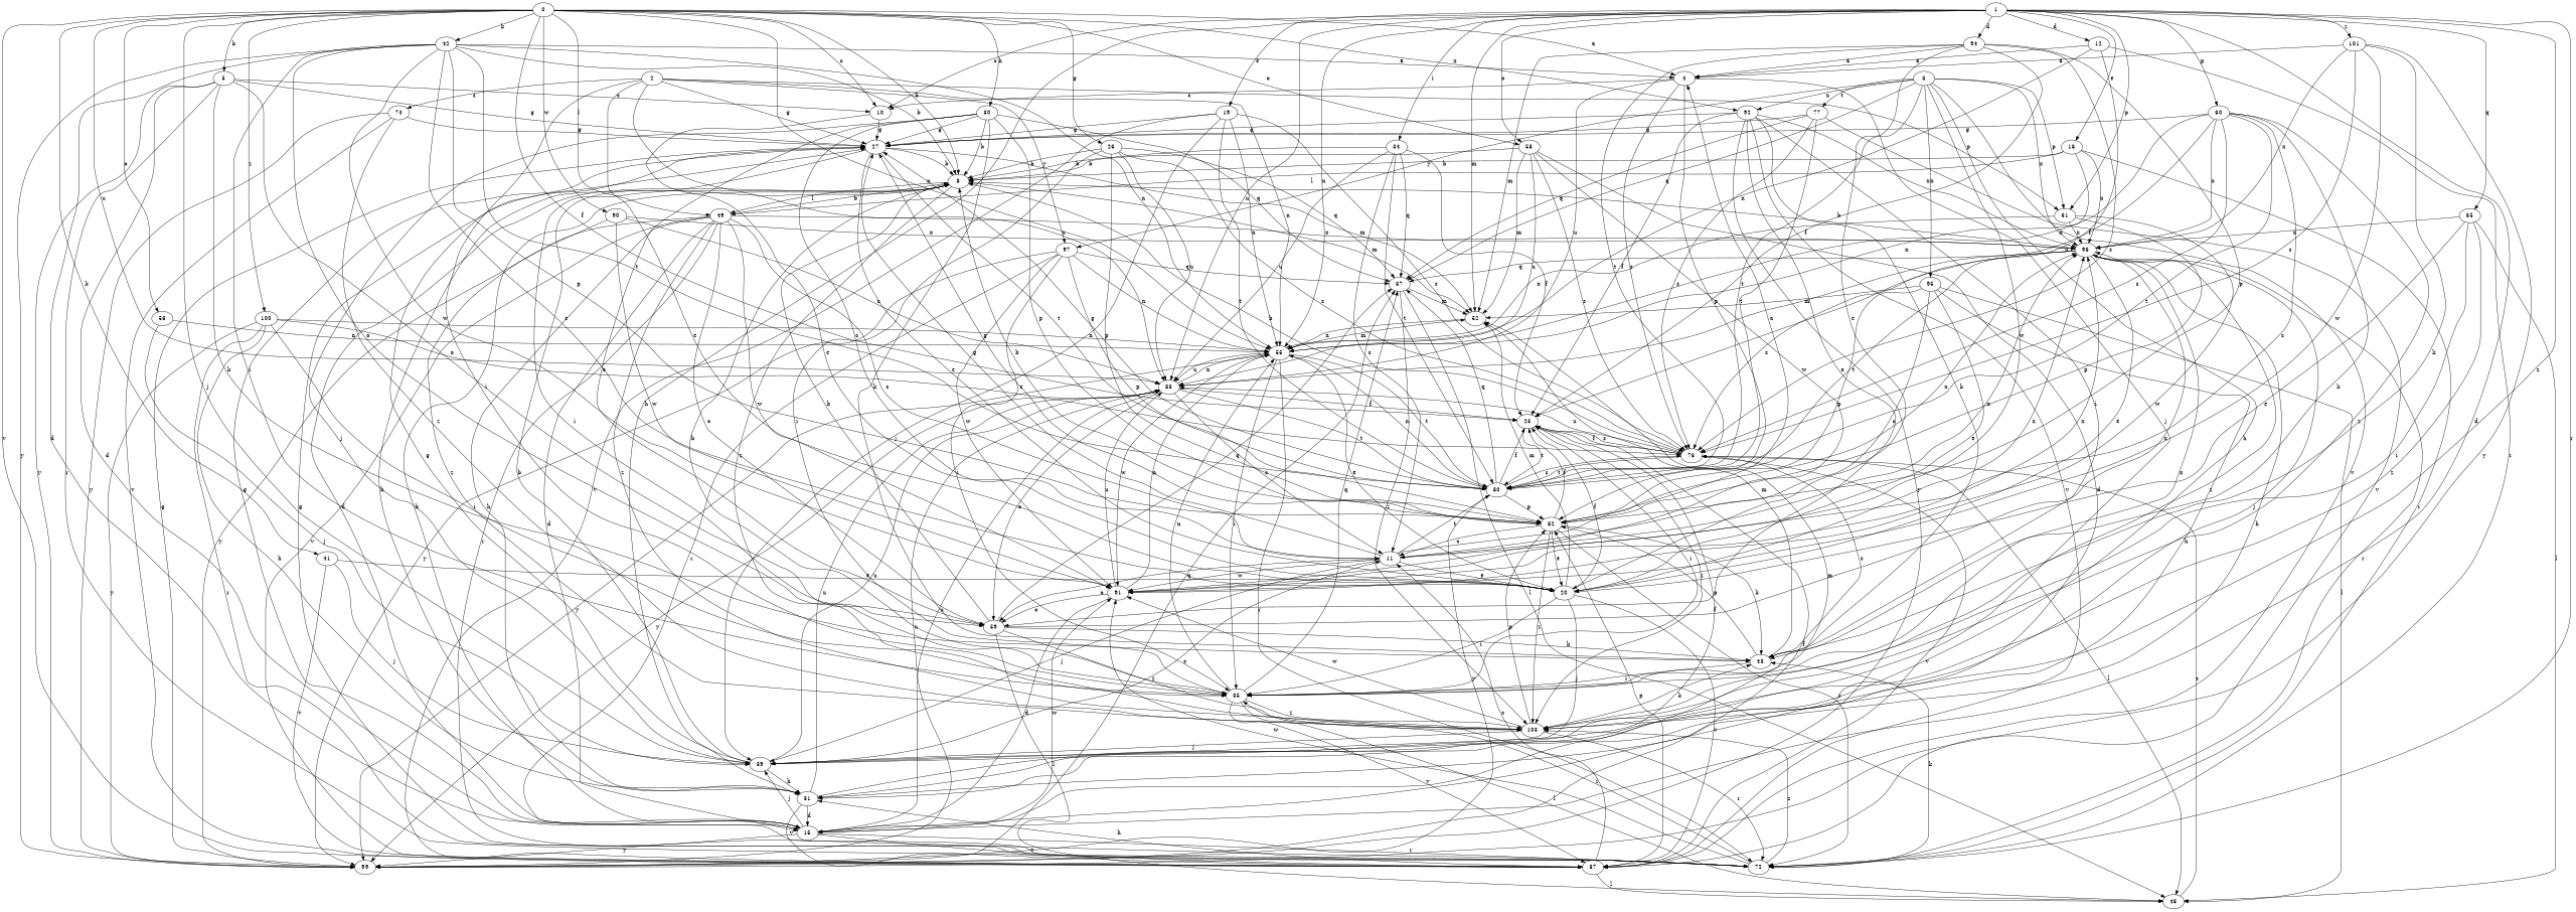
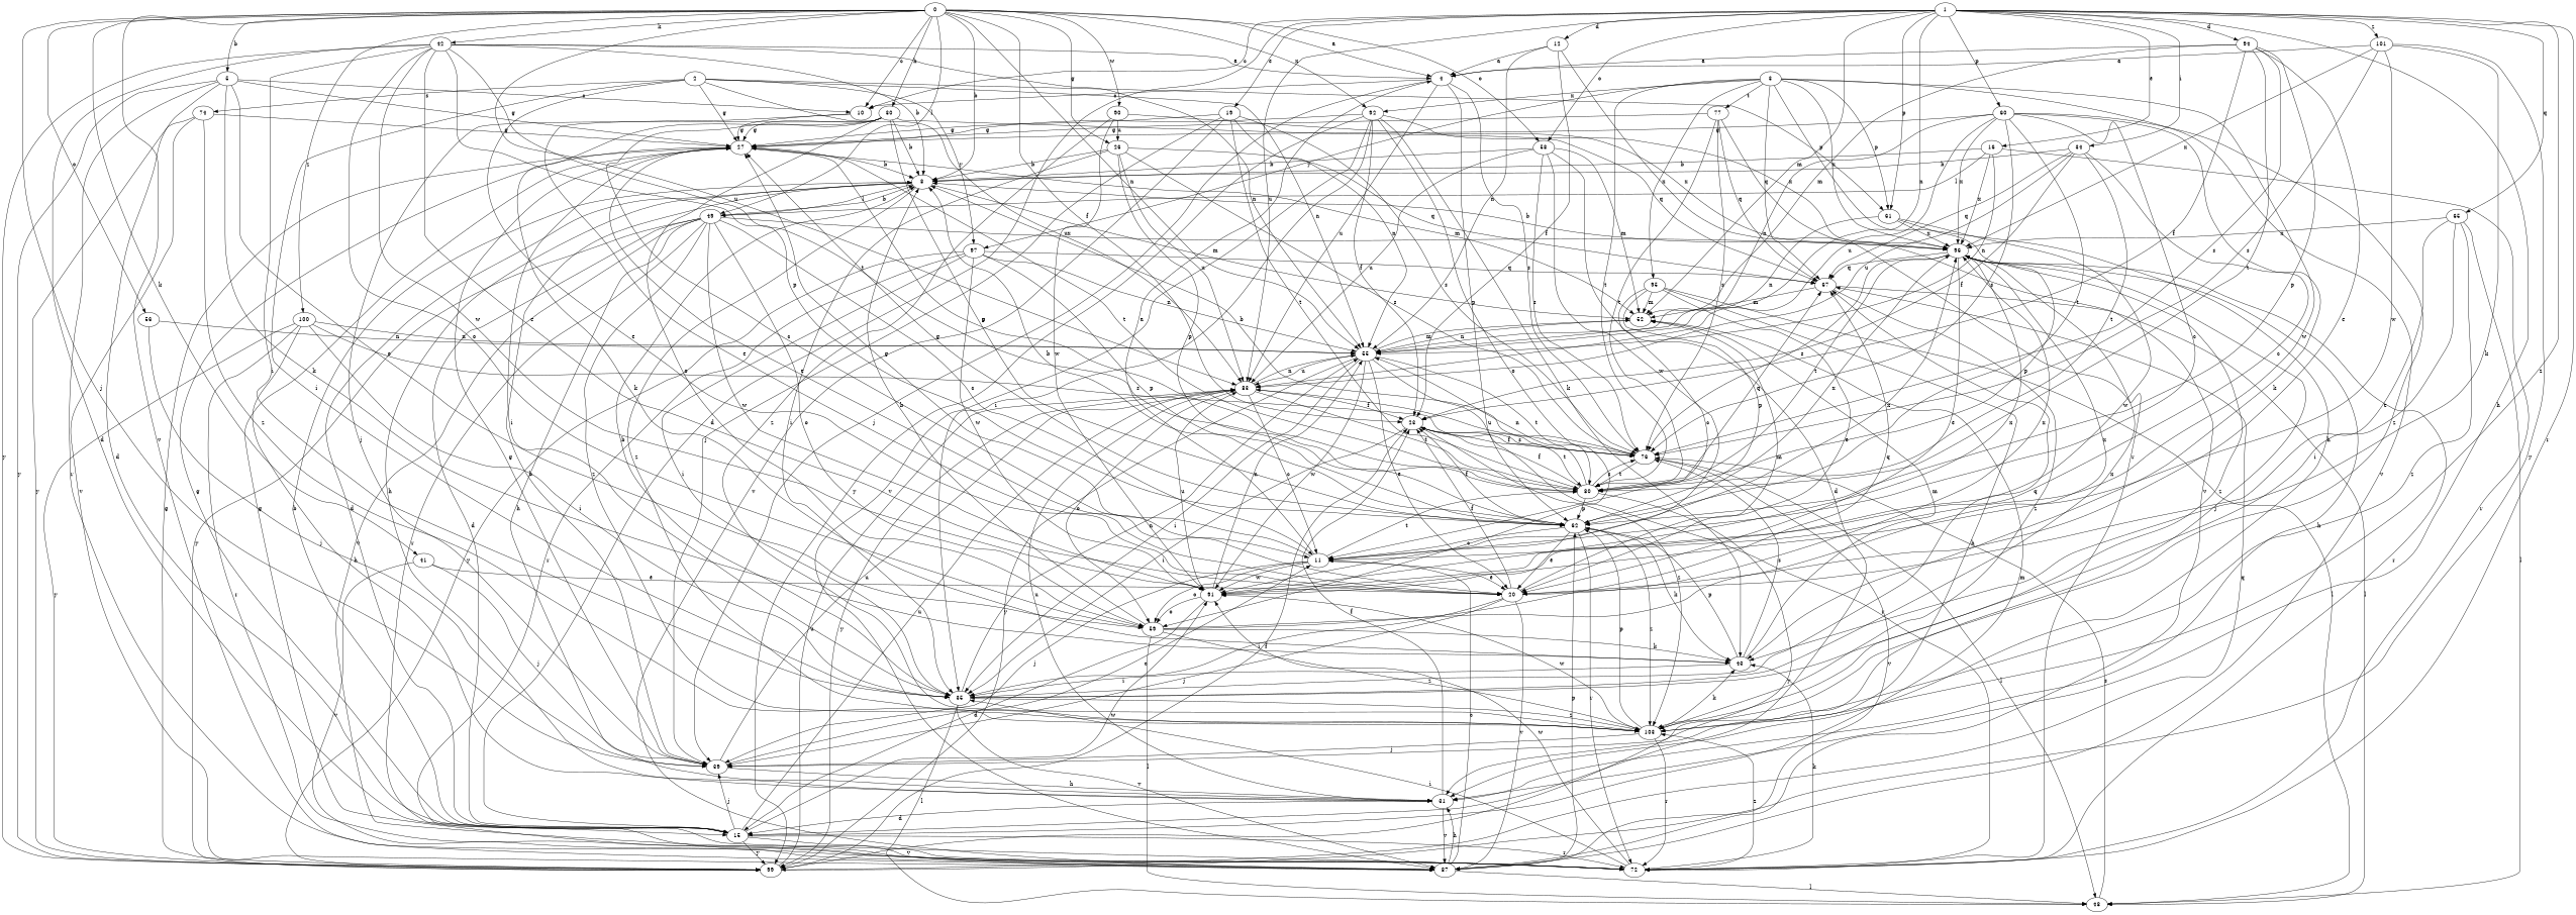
  strict digraph {
    0
    4
    5
    8
    10
    23
    26
    30
    39
    41
    42
    n12 [label=49]
    55
    56
    58
    83
    87
    90
    92
    100
    62
    76
    15
    72
    27
    43
    59
    99
    31
    52
    103
    20
    35
    80
    67
    11
    91
    96
    48
    1
    12
    n42 [label=94]
    16
    19
    34
    60
    61
    65
    101
    2
    74
    97
    3
    77
    95
    0 -> 4 [label=a]
    0 -> 5 [label=b]
    0 -> 8 [label=b]
    0 -> 10 [label=c]
    0 -> 23 [label=f]
    0 -> 26 [label=g]
    0 -> 30 [label=h]
    0 -> 39 [label=j]
    0 -> 41 [label=k]
    0 -> 42 [label=k]
    0 -> n12 [label=l]
    0 -> 55 [label=n]
    0 -> 56 [label=o]
    0 -> 58 [label=o]
    0 -> 83 [label=u]
    0 -> 87 [label=v]
    0 -> 90 [label=w]
    0 -> 92 [label=x]
    0 -> 100 [label=z]
    4 -> 10 [label=c]
    4 -> 39 [label=j]
    4 -> 83 [label=u]
    4 -> 62 [label=p]
    4 -> 76 [label=s]
    5 -> 10 [label=c]
    5 -> 15 [label=d]
    5 -> 72 [label=r]
    5 -> 27 [label=g]
    5 -> 43 [label=k]
    5 -> 59 [label=o]
    5 -> 99 [label=y]
    8 -> n12 [label=l]
    8 -> 15 [label=d]
    8 -> 31 [label=h]
    8 -> 52 [label=m]
    8 -> 103 [label=z]
    10 -> 27 [label=g]
    10 -> 20 [label=e]
    23 -> 76 [label=s]
    23 -> 103 [label=z]
    23 -> 35 [label=i]
    23 -> 80 [label=t]
    26 -> 8 [label=b]
    26 -> 83 [label=u]
    26 -> 62 [label=p]
    26 -> 76 [label=s]
    26 -> 35 [label=i]
    26 -> 67 [label=q]
    30 -> 8 [label=b]
    30 -> 39 [label=j]
    30 -> 62 [label=p]
    30 -> 27 [label=g]
    30 -> 43 [label=k]
    30 -> 59 [label=o]
    30 -> 67 [label=q]
    30 -> 11 [label=c]
    39 -> 8 [label=b]
    39 -> 83 [label=u]
    39 -> 27 [label=g]
    39 -> 31 [label=h]
    39 -> 11 [label=c]
    41 -> 39 [label=j]
    41 -> 87 [label=v]
    41 -> 20 [label=e]
    42 -> 4 [label=a]
    42 -> 8 [label=b]
    42 -> 55 [label=n]
    42 -> 62 [label=p]
    42 -> 15 [label=d]
    42 -> 59 [label=o]
    42 -> 99 [label=y]
    42 -> 20 [label=e]
    42 -> 35 [label=i]
    42 -> 80 [label=t]
    42 -> 91 [label=w]
    n12 -> 8 [label=b]
    n12 -> 87 [label=v]
    n12 -> 15 [label=d]
    n12 -> 72 [label=r]
    n12 -> 59 [label=o]
    n12 -> 99 [label=y]
    n12 -> 31 [label=h]
    n12 -> 103 [label=z]
    n12 -> 11 [label=c]
    n12 -> 91 [label=w]
    n12 -> 96 [label=x]
    55 -> 83 [label=u]
    55 -> 72 [label=r]
    55 -> 99 [label=y]
    55 -> 52 [label=m]
    55 -> 20 [label=e]
    55 -> 35 [label=i]
    55 -> 80 [label=t]
    55 -> 91 [label=w]
    56 -> 39 [label=j]
    56 -> 55 [label=n]
    58 -> 8 [label=b]
    58 -> 83 [label=u]
    58 -> 76 [label=s]
    58 -> 15 [label=d]
    58 -> 52 [label=m]
    58 -> 91 [label=w]
    83 -> 23 [label=f]
    83 -> 55 [label=n]
    83 -> 59 [label=o]
    83 -> 99 [label=y]
    83 -> 80 [label=t]
    83 -> 11 [label=c]
    87 -> 62 [label=p]
    87 -> 31 [label=h]
    87 -> 11 [label=c]
    87 -> 48 [label=l]
-   90 -> 83 [label=u]
+   90 -> 26 [label=u]
    90 -> 103 [label=z]
    90 -> 91 [label=w]
    90 -> 96 [label=x]
    92 -> 23 [label=f]
    92 -> 87 [label=v]
    92 -> 27 [label=g]
    92 -> 43 [label=k]
    92 -> 59 [label=o]
    92 -> 99 [label=y]
    92 -> 35 [label=i]
    92 -> 96 [label=x]
    100 -> 55 [label=n]
    100 -> 76 [label=s]
    100 -> 72 [label=r]
    100 -> 99 [label=y]
    100 -> 31 [label=h]
    100 -> 35 [label=i]
    62 -> 8 [label=b]
    62 -> 23 [label=f]
    62 -> 72 [label=r]
    62 -> 27 [label=g]
    62 -> 43 [label=k]
    62 -> 103 [label=z]
    62 -> 20 [label=e]
    62 -> 11 [label=c]
    62 -> 96 [label=x]
    76 -> 8 [label=b]
    76 -> 23 [label=f]
    76 -> 83 [label=u]
    76 -> 87 [label=v]
    76 -> 80 [label=t]
    76 -> 48 [label=l]
    15 -> 8 [label=b]
    15 -> 39 [label=j]
    15 -> 83 [label=u]
    15 -> 87 [label=v]
    15 -> 72 [label=r]
    15 -> 27 [label=g]
    15 -> 99 [label=y]
    15 -> 52 [label=m]
    15 -> 91 [label=w]
    72 -> 27 [label=g]
    72 -> 43 [label=k]
    72 -> 103 [label=z]
    72 -> 35 [label=i]
    72 -> 91 [label=w]
    27 -> 8 [label=b]
    27 -> 52 [label=m]
    27 -> 20 [label=e]
    27 -> 35 [label=i]
    27 -> 80 [label=t]
    43 -> 62 [label=p]
    43 -> 76 [label=s]
    43 -> 52 [label=m]
    43 -> 35 [label=i]
    59 -> 8 [label=b]
    59 -> 43 [label=k]
    59 -> 103 [label=z]
    59 -> 67 [label=q]
    59 -> 96 [label=x]
    59 -> 48 [label=l]
    99 -> 23 [label=f]
    99 -> 83 [label=u]
    99 -> 27 [label=g]
    99 -> 67 [label=q]
    31 -> 23 [label=f]
    31 -> 83 [label=u]
    31 -> 87 [label=v]
    31 -> 15 [label=d]
    52 -> 55 [label=n]
    103 -> 39 [label=j]
    103 -> 62 [label=p]
    103 -> 72 [label=r]
    103 -> 43 [label=k]
    103 -> 91 [label=w]
    20 -> 23 [label=f]
    20 -> 39 [label=j]
    20 -> 87 [label=v]
    20 -> 52 [label=m]
    20 -> 35 [label=i]
    20 -> 96 [label=x]
    35 -> 8 [label=b]
    35 -> 55 [label=n]
    35 -> 87 [label=v]
    35 -> 103 [label=z]
    35 -> 67 [label=q]
    35 -> 96 [label=x]
    35 -> 48 [label=l]
    80 -> 23 [label=f]
    80 -> 55 [label=n]
    80 -> 62 [label=p]
    80 -> 76 [label=s]
    80 -> 27 [label=g]
    80 -> 99 [label=y]
    80 -> 67 [label=q]
    67 -> 52 [label=m]
    67 -> 103 [label=z]
    67 -> 48 [label=l]
    11 -> 4 [label=a]
    11 -> 39 [label=j]
    11 -> 27 [label=g]
    11 -> 59 [label=o]
    11 -> 20 [label=e]
    11 -> 80 [label=t]
    11 -> 91 [label=w]
    11 -> 96 [label=x]
    91 -> 55 [label=n]
    91 -> 83 [label=u]
    91 -> 15 [label=d]
    91 -> 59 [label=o]
    91 -> 96 [label=x]
    96 -> 8 [label=b]
    96 -> 39 [label=j]
    96 -> 76 [label=s]
    96 -> 72 [label=r]
    96 -> 31 [label=h]
    96 -> 103 [label=z]
    96 -> 20 [label=e]
    96 -> 80 [label=t]
    96 -> 67 [label=q]
    48 -> 76 [label=s]
    1 -> 10 [label=c]
    1 -> 55 [label=n]
    1 -> 58 [label=o]
    1 -> 83 [label=u]
    1 -> 15 [label=d]
    1 -> 72 [label=r]
    1 -> 31 [label=h]
    1 -> 52 [label=m]
    1 -> 103 [label=z]
    1 -> 12 [label=d]
    1 -> n42 [label=d]
    1 -> 16 [label=e]
    1 -> 19 [label=e]
    1 -> 34 [label=i]
    1 -> 60 [label=p]
    1 -> 61 [label=p]
    1 -> 65 [label=q]
    1 -> 101 [label=z]
    12 -> 4 [label=a]
    12 -> 23 [label=f]
    12 -> 55 [label=n]
    12 -> 72 [label=r]
    n42 -> 4 [label=a]
    n42 -> 23 [label=f]
    n42 -> 62 [label=p]
    n42 -> 76 [label=s]
    n42 -> 52 [label=m]
    n42 -> 20 [label=e]
    n42 -> 80 [label=t]
    16 -> 8 [label=b]
    16 -> n12 [label=l]
    16 -> 55 [label=n]
    16 -> 72 [label=r]
    16 -> 96 [label=x]
    19 -> 39 [label=j]
    19 -> 55 [label=n]
    19 -> 87 [label=v]
    19 -> 76 [label=s]
    19 -> 27 [label=g]
    19 -> 80 [label=t]
    34 -> 8 [label=b]
    34 -> 23 [label=f]
    34 -> 83 [label=u]
    34 -> 80 [label=t]
    34 -> 67 [label=q]
    34 -> 11 [label=c]
    60 -> 55 [label=n]
    60 -> 83 [label=u]
    60 -> 76 [label=s]
    60 -> 27 [label=g]
    60 -> 43 [label=k]
    60 -> 103 [label=z]
    60 -> 80 [label=t]
    60 -> 11 [label=c]
    60 -> 96 [label=x]
    61 -> 55 [label=n]
    61 -> 62 [label=p]
    61 -> 91 [label=w]
    61 -> 96 [label=x]
    65 -> 103 [label=z]
    65 -> 20 [label=e]
    65 -> 35 [label=i]
    65 -> 96 [label=x]
    65 -> 48 [label=l]
    101 -> 4 [label=a]
    101 -> 76 [label=s]
    101 -> 43 [label=k]
    101 -> 99 [label=y]
    101 -> 91 [label=w]
    101 -> 96 [label=x]
    2 -> 55 [label=n]
    2 -> 83 [label=u]
    2 -> 27 [label=g]
    2 -> 20 [label=e]
    2 -> 35 [label=i]
    2 -> 61 [label=p]
    2 -> 74 [label=s]
    2 -> 97 [label=y]
    74 -> 87 [label=v]
    74 -> 27 [label=g]
    74 -> 99 [label=y]
    74 -> 103 [label=z]
    97 -> 55 [label=n]
    97 -> 62 [label=p]
    97 -> 72 [label=r]
    97 -> 99 [label=y]
    97 -> 35 [label=i]
    97 -> 67 [label=q]
    97 -> 91 [label=w]
    3 -> 87 [label=v]
    3 -> 92 [label=x]
    3 -> 31 [label=h]
    3 -> 80 [label=t]
    3 -> 67 [label=q]
    3 -> 91 [label=w]
    3 -> 96 [label=x]
    3 -> 61 [label=p]
    3 -> 97 [label=y]
    3 -> 77 [label=t]
    3 -> 95 [label=x]
    77 -> 87 [label=v]
    77 -> 76 [label=s]
    77 -> 27 [label=g]
    77 -> 80 [label=t]
    77 -> 67 [label=q]
    95 -> 62 [label=p]
    95 -> 31 [label=h]
    95 -> 52 [label=m]
    95 -> 20 [label=e]
    95 -> 11 [label=c]
    95 -> 48 [label=l]
  }
